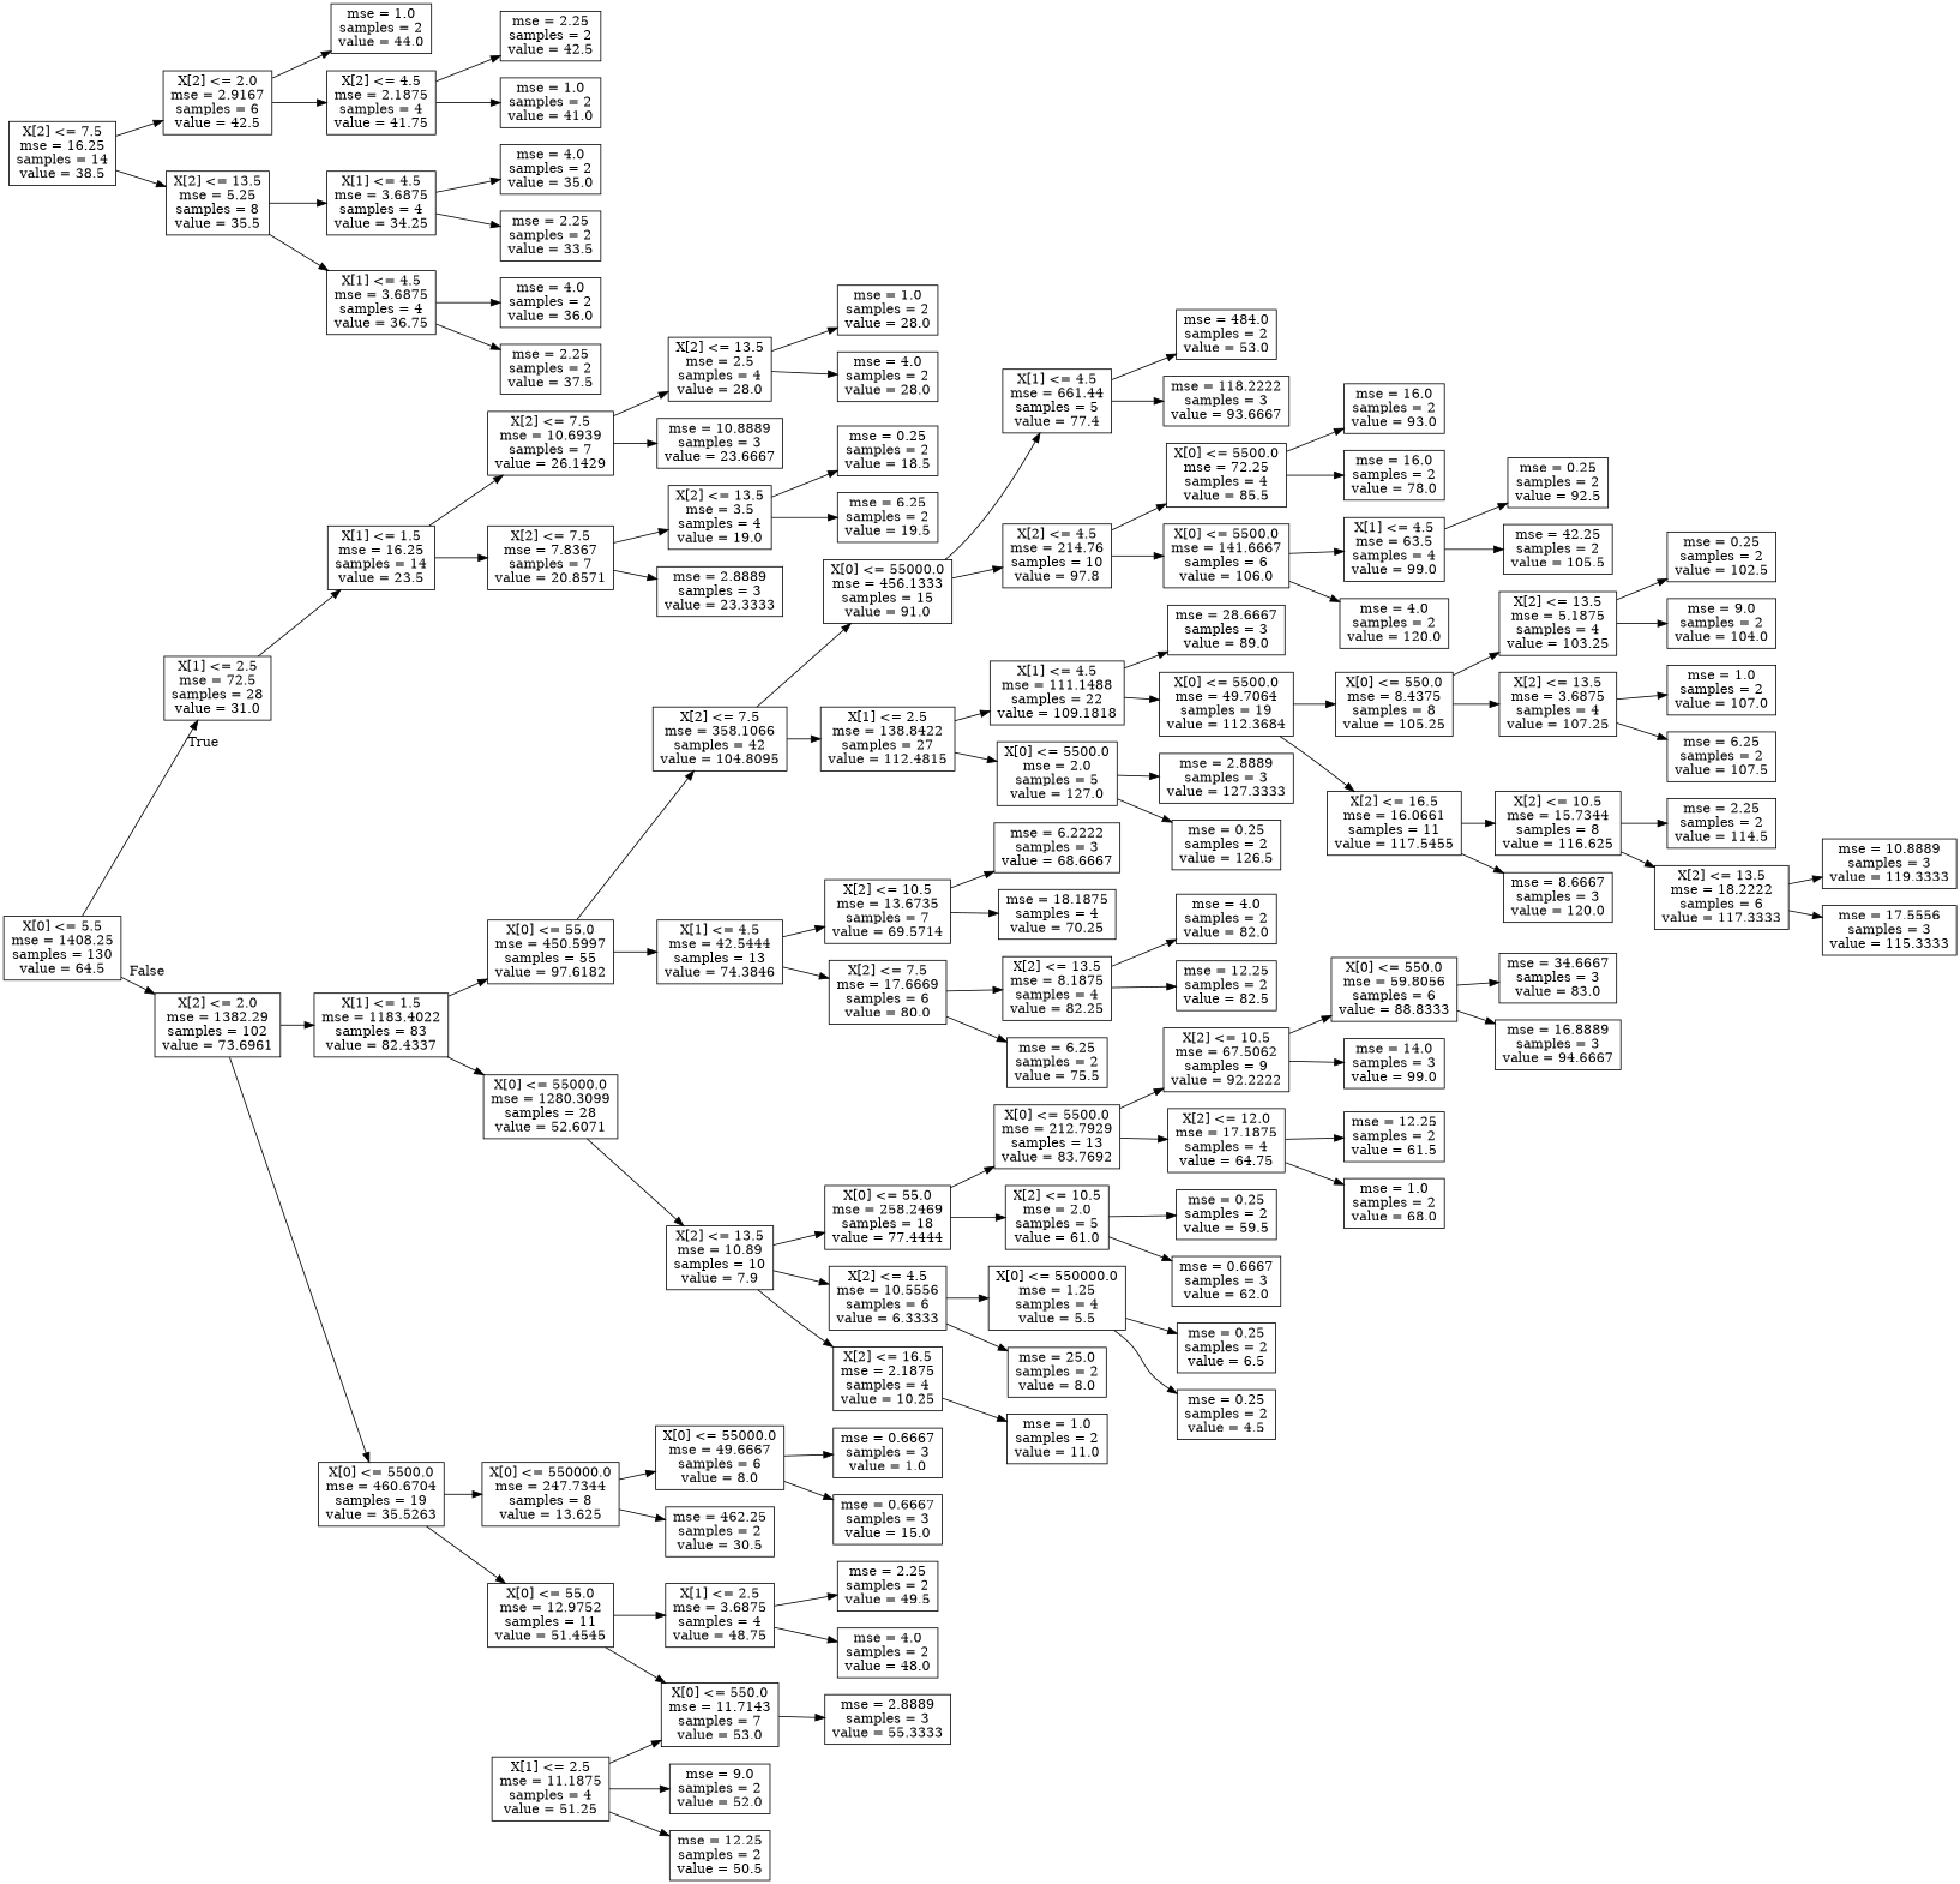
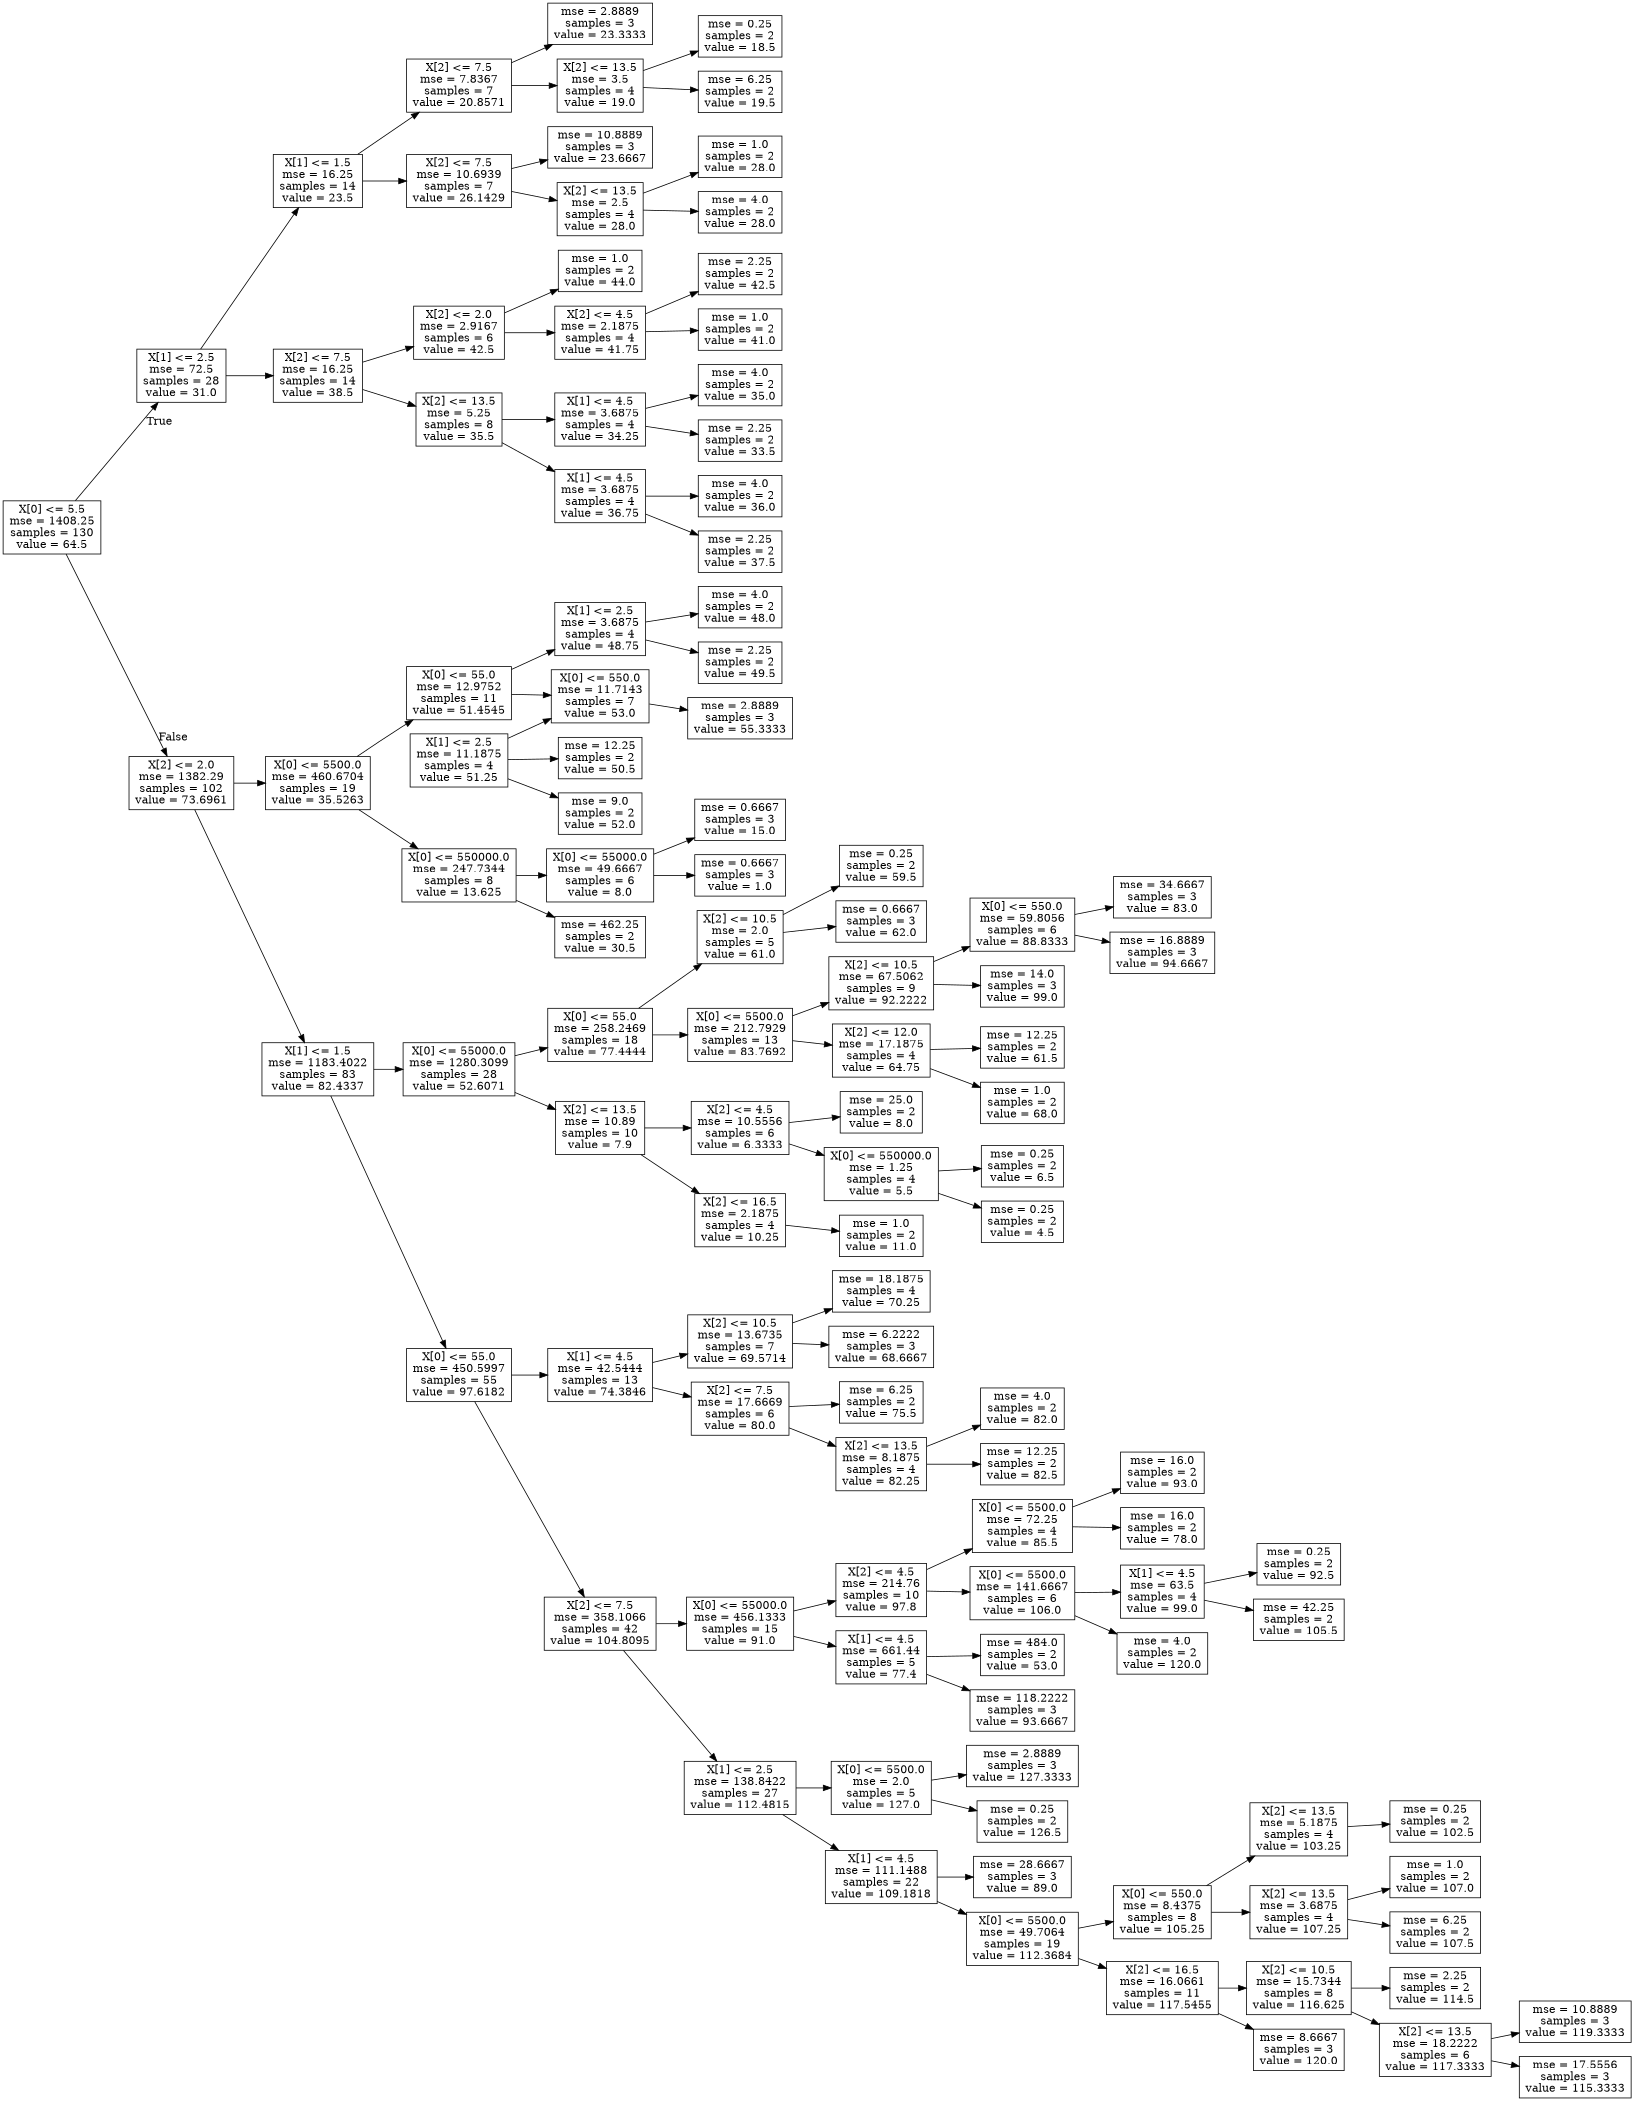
  digraph {
    rankdir=LR
    node [shape=box]
    n1 [label="X[0] <= 5.5\nmse = 1408.25\nsamples = 130\nvalue = 64.5"]
    n2 [label="X[1] <= 2.5\nmse = 72.5\nsamples = 28\nvalue = 31.0"]
    n3 [label="X[2] <= 2.0\nmse = 1382.29\nsamples = 102\nvalue = 73.6961"]
    n4 [label="X[1] <= 1.5\nmse = 16.25\nsamples = 14\nvalue = 23.5"]
    n5 [label="X[2] <= 7.5\nmse = 16.25\nsamples = 14\nvalue = 38.5"]
    n6 [label="X[0] <= 5500.0\nmse = 460.6704\nsamples = 19\nvalue = 35.5263"]
    n7 [label="X[1] <= 1.5\nmse = 1183.4022\nsamples = 83\nvalue = 82.4337"]
    n8 [label="X[2] <= 7.5\nmse = 7.8367\nsamples = 7\nvalue = 20.8571"]
    n9 [label="X[2] <= 7.5\nmse = 10.6939\nsamples = 7\nvalue = 26.1429"]
    n10 [label="X[2] <= 2.0\nmse = 2.9167\nsamples = 6\nvalue = 42.5"]
    n11 [label="X[2] <= 13.5\nmse = 5.25\nsamples = 8\nvalue = 35.5"]
    n12 [label="mse = 2.8889\nsamples = 3\nvalue = 23.3333"]
    n13 [label="X[2] <= 13.5\nmse = 3.5\nsamples = 4\nvalue = 19.0"]
    n14 [label="mse = 10.8889\nsamples = 3\nvalue = 23.6667"]
    n15 [label="X[2] <= 13.5\nmse = 2.5\nsamples = 4\nvalue = 28.0"]
    n16 [label="mse = 0.25\nsamples = 2\nvalue = 18.5"]
    n17 [label="mse = 6.25\nsamples = 2\nvalue = 19.5"]
    n18 [label="mse = 1.0\nsamples = 2\nvalue = 28.0"]
    n19 [label="mse = 4.0\nsamples = 2\nvalue = 28.0"]
    n20 [label="mse = 1.0\nsamples = 2\nvalue = 44.0"]
    n21 [label="X[2] <= 4.5\nmse = 2.1875\nsamples = 4\nvalue = 41.75"]
    n22 [label="X[1] <= 4.5\nmse = 3.6875\nsamples = 4\nvalue = 34.25"]
    n23 [label="X[1] <= 4.5\nmse = 3.6875\nsamples = 4\nvalue = 36.75"]
    n24 [label="mse = 2.25\nsamples = 2\nvalue = 42.5"]
    n25 [label="mse = 1.0\nsamples = 2\nvalue = 41.0"]
    n26 [label="mse = 4.0\nsamples = 2\nvalue = 35.0"]
    n27 [label="mse = 2.25\nsamples = 2\nvalue = 33.5"]
    n28 [label="mse = 4.0\nsamples = 2\nvalue = 36.0"]
    n29 [label="mse = 2.25\nsamples = 2\nvalue = 37.5"]
    n30 [label="X[0] <= 55.0\nmse = 12.9752\nsamples = 11\nvalue = 51.4545"]
    n31 [label="X[0] <= 550000.0\nmse = 247.7344\nsamples = 8\nvalue = 13.625"]
    n32 [label="X[0] <= 55000.0\nmse = 1280.3099\nsamples = 28\nvalue = 52.6071"]
    n33 [label="X[0] <= 55.0\nmse = 450.5997\nsamples = 55\nvalue = 97.6182"]
    n34 [label="X[1] <= 2.5\nmse = 3.6875\nsamples = 4\nvalue = 48.75"]
    n35 [label="X[0] <= 550.0\nmse = 11.7143\nsamples = 7\nvalue = 53.0"]
    n36 [label="X[0] <= 55000.0\nmse = 49.6667\nsamples = 6\nvalue = 8.0"]
    n37 [label="mse = 462.25\nsamples = 2\nvalue = 30.5"]
    n38 [label="mse = 4.0\nsamples = 2\nvalue = 48.0"]
    n39 [label="mse = 2.25\nsamples = 2\nvalue = 49.5"]
    n40 [label="mse = 2.8889\nsamples = 3\nvalue = 55.3333"]
    n41 [label="X[1] <= 2.5\nmse = 11.1875\nsamples = 4\nvalue = 51.25"]
    n42 [label="mse = 12.25\nsamples = 2\nvalue = 50.5"]
    n43 [label="mse = 9.0\nsamples = 2\nvalue = 52.0"]
    n44 [label="mse = 0.6667\nsamples = 3\nvalue = 15.0"]
    n45 [label="mse = 0.6667\nsamples = 3\nvalue = 1.0"]
    n46 [label="X[0] <= 55.0\nmse = 258.2469\nsamples = 18\nvalue = 77.4444"]
    n47 [label="X[2] <= 13.5\nmse = 10.89\nsamples = 10\nvalue = 7.9"]
    n48 [label="X[1] <= 4.5\nmse = 42.5444\nsamples = 13\nvalue = 74.3846"]
    n49 [label="X[2] <= 7.5\nmse = 358.1066\nsamples = 42\nvalue = 104.8095"]
    n50 [label="X[2] <= 10.5\nmse = 2.0\nsamples = 5\nvalue = 61.0"]
    n51 [label="X[0] <= 5500.0\nmse = 212.7929\nsamples = 13\nvalue = 83.7692"]
    n52 [label="X[2] <= 4.5\nmse = 10.5556\nsamples = 6\nvalue = 6.3333"]
    n53 [label="X[2] <= 16.5\nmse = 2.1875\nsamples = 4\nvalue = 10.25"]
    n54 [label="mse = 0.25\nsamples = 2\nvalue = 59.5"]
    n55 [label="mse = 0.6667\nsamples = 3\nvalue = 62.0"]
    n56 [label="X[2] <= 10.5\nmse = 67.5062\nsamples = 9\nvalue = 92.2222"]
    n57 [label="X[2] <= 12.0\nmse = 17.1875\nsamples = 4\nvalue = 64.75"]
    n58 [label="X[0] <= 550.0\nmse = 59.8056\nsamples = 6\nvalue = 88.8333"]
    n59 [label="mse = 14.0\nsamples = 3\nvalue = 99.0"]
    n60 [label="mse = 12.25\nsamples = 2\nvalue = 61.5"]
    n61 [label="mse = 1.0\nsamples = 2\nvalue = 68.0"]
    n62 [label="mse = 34.6667\nsamples = 3\nvalue = 83.0"]
    n63 [label="mse = 16.8889\nsamples = 3\nvalue = 94.6667"]
    n64 [label="mse = 25.0\nsamples = 2\nvalue = 8.0"]
    n65 [label="X[0] <= 550000.0\nmse = 1.25\nsamples = 4\nvalue = 5.5"]
    n66 [label="mse = 1.0\nsamples = 2\nvalue = 11.0"]
    n67 [label="mse = 0.25\nsamples = 2\nvalue = 6.5"]
    n68 [label="mse = 0.25\nsamples = 2\nvalue = 4.5"]
    n69 [label="X[2] <= 10.5\nmse = 13.6735\nsamples = 7\nvalue = 69.5714"]
    n70 [label="X[2] <= 7.5\nmse = 17.6669\nsamples = 6\nvalue = 80.0"]
    n71 [label="X[0] <= 55000.0\nmse = 456.1333\nsamples = 15\nvalue = 91.0"]
    n72 [label="X[1] <= 2.5\nmse = 138.8422\nsamples = 27\nvalue = 112.4815"]
    n73 [label="mse = 18.1875\nsamples = 4\nvalue = 70.25"]
    n74 [label="mse = 6.2222\nsamples = 3\nvalue = 68.6667"]
    n75 [label="mse = 6.25\nsamples = 2\nvalue = 75.5"]
    n76 [label="X[2] <= 13.5\nmse = 8.1875\nsamples = 4\nvalue = 82.25"]
    n77 [label="mse = 4.0\nsamples = 2\nvalue = 82.0"]
    n78 [label="mse = 12.25\nsamples = 2\nvalue = 82.5"]
    n79 [label="X[2] <= 4.5\nmse = 214.76\nsamples = 10\nvalue = 97.8"]
    n80 [label="X[1] <= 4.5\nmse = 661.44\nsamples = 5\nvalue = 77.4"]
    n81 [label="X[0] <= 5500.0\nmse = 2.0\nsamples = 5\nvalue = 127.0"]
    n82 [label="X[1] <= 4.5\nmse = 111.1488\nsamples = 22\nvalue = 109.1818"]
    n83 [label="X[0] <= 5500.0\nmse = 72.25\nsamples = 4\nvalue = 85.5"]
    n84 [label="X[0] <= 5500.0\nmse = 141.6667\nsamples = 6\nvalue = 106.0"]
    n85 [label="mse = 484.0\nsamples = 2\nvalue = 53.0"]
    n86 [label="mse = 118.2222\nsamples = 3\nvalue = 93.6667"]
    n87 [label="mse = 16.0\nsamples = 2\nvalue = 93.0"]
    n88 [label="mse = 16.0\nsamples = 2\nvalue = 78.0"]
    n89 [label="X[1] <= 4.5\nmse = 63.5\nsamples = 4\nvalue = 99.0"]
    n90 [label="mse = 4.0\nsamples = 2\nvalue = 120.0"]
    n91 [label="mse = 0.25\nsamples = 2\nvalue = 92.5"]
    n92 [label="mse = 42.25\nsamples = 2\nvalue = 105.5"]
    n93 [label="mse = 2.8889\nsamples = 3\nvalue = 127.3333"]
    n94 [label="mse = 0.25\nsamples = 2\nvalue = 126.5"]
    n95 [label="mse = 28.6667\nsamples = 3\nvalue = 89.0"]
    n96 [label="X[0] <= 5500.0\nmse = 49.7064\nsamples = 19\nvalue = 112.3684"]
    n97 [label="X[0] <= 550.0\nmse = 8.4375\nsamples = 8\nvalue = 105.25"]
    n98 [label="X[2] <= 16.5\nmse = 16.0661\nsamples = 11\nvalue = 117.5455"]
    n99 [label="X[2] <= 13.5\nmse = 5.1875\nsamples = 4\nvalue = 103.25"]
    n100 [label="X[2] <= 13.5\nmse = 3.6875\nsamples = 4\nvalue = 107.25"]
    n101 [label="X[2] <= 10.5\nmse = 15.7344\nsamples = 8\nvalue = 116.625"]
    n102 [label="mse = 8.6667\nsamples = 3\nvalue = 120.0"]
    n103 [label="mse = 0.25\nsamples = 2\nvalue = 102.5"]
-   n104 [label="mse = 9.0\nsamples = 2\nvalue = 104.0"]
    n105 [label="mse = 1.0\nsamples = 2\nvalue = 107.0"]
    n106 [label="mse = 6.25\nsamples = 2\nvalue = 107.5"]
    n107 [label="mse = 2.25\nsamples = 2\nvalue = 114.5"]
    n108 [label="X[2] <= 13.5\nmse = 18.2222\nsamples = 6\nvalue = 117.3333"]
    n109 [label="mse = 10.8889\nsamples = 3\nvalue = 119.3333"]
    n110 [label="mse = 17.5556\nsamples = 3\nvalue = 115.3333"]
    n1 -> n2 [headlabel=True labelangle=45 labeldistance=2.5]
    n1 -> n3 [headlabel=False labelangle=-45 labeldistance=2.5]
    n2 -> n4
+   n2 -> n5
    n3 -> n6
    n3 -> n7
    n4 -> n8
    n4 -> n9
    n5 -> n10
    n5 -> n11
    n6 -> n30
    n6 -> n31
    n7 -> n32
    n7 -> n33
    n8 -> n12
    n8 -> n13
    n9 -> n14
    n9 -> n15
    n10 -> n20
    n10 -> n21
    n11 -> n22
    n11 -> n23
    n13 -> n16
    n13 -> n17
    n15 -> n18
    n15 -> n19
    n21 -> n24
    n21 -> n25
    n22 -> n26
    n22 -> n27
    n23 -> n28
    n23 -> n29
    n30 -> n34
    n30 -> n35
    n31 -> n36
    n31 -> n37
-   n47 -> n46
+   n32 -> n46
    n32 -> n47
    n33 -> n48
    n33 -> n49
    n34 -> n38
    n34 -> n39
    n35 -> n40
    n36 -> n44
    n36 -> n45
    n41 -> n35
    n41 -> n42
    n41 -> n43
    n46 -> n50
    n46 -> n51
    n47 -> n52
    n47 -> n53
    n48 -> n69
    n48 -> n70
    n49 -> n71
    n49 -> n72
    n50 -> n54
    n50 -> n55
    n51 -> n56
    n51 -> n57
    n52 -> n64
    n52 -> n65
    n53 -> n66
    n56 -> n58
    n56 -> n59
    n57 -> n60
    n57 -> n61
    n58 -> n62
    n58 -> n63
    n65 -> n67
    n65 -> n68
    n69 -> n73
    n69 -> n74
    n70 -> n75
    n70 -> n76
    n71 -> n79
    n71 -> n80
    n72 -> n81
    n72 -> n82
    n76 -> n77
    n76 -> n78
    n79 -> n83
    n79 -> n84
    n80 -> n85
    n80 -> n86
    n81 -> n93
    n81 -> n94
    n82 -> n95
    n82 -> n96
    n83 -> n87
    n83 -> n88
    n84 -> n89
    n84 -> n90
    n89 -> n91
    n89 -> n92
    n96 -> n97
    n96 -> n98
    n97 -> n99
    n97 -> n100
    n98 -> n101
    n98 -> n102
    n99 -> n103
-   n99 -> n104
    n100 -> n105
    n100 -> n106
    n101 -> n107
    n101 -> n108
    n108 -> n109
    n108 -> n110
  }
